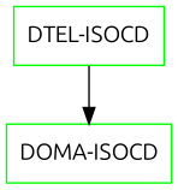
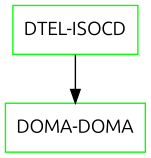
  digraph {
    fontname=Ubuntu
    node [color=green shape=box fontname=Ubuntu]
    "DTEL-ISOCD"
-   "DOMA-ISOCD"
+   "DOMA-ISOCD" [label="DOMA-DOMA"]
    "DTEL-ISOCD" -> "DOMA-ISOCD" [fontname=Ubuntu]
  }
